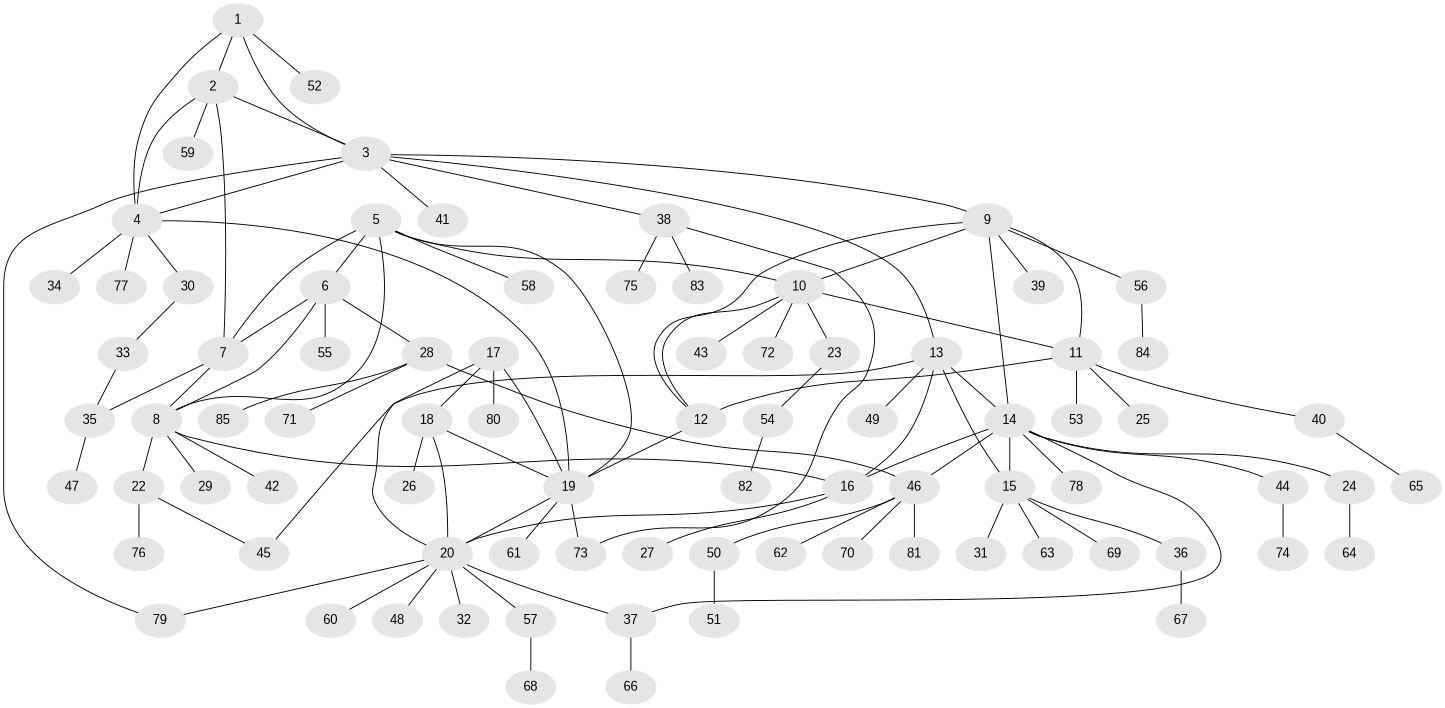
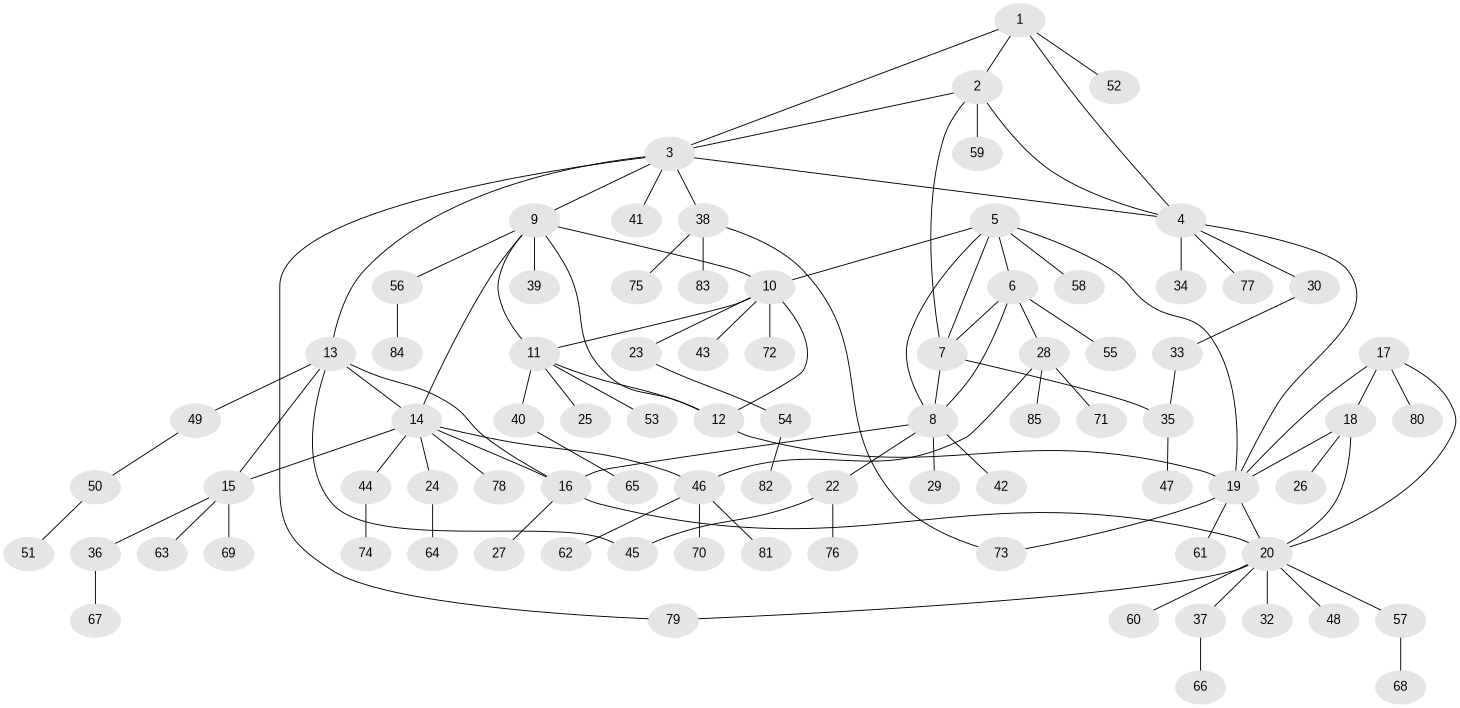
  graph {
    fontname="Liberation Sans"
    node [color=gray90 fontname="Liberation Sans" style=filled]
    edge [fontname="Liberation Sans"]
    1
    2
    3
    4
    52
    7
    59
    9
    13
    38
    41
    79
    19
    30
    34
    77
    8
    35
    10
    11
    12
    14
    39
    56
    16
    15
    45
    49
    73
    75
    83
    20
    61
    33
    5
    6
    58
    28
    55
    22
    29
    42
    23
    43
    72
    46
    71
    85
    47
    27
    76
    25
    40
    53
    24
    37
    44
    78
    84
    54
    65
-   31
    36
    63
    69
    64
    66
    74
    50
    62
    70
    81
    67
    32
    48
    57
    60
    17
    18
    80
    26
    68
    82
    51
    1 -- 2
    1 -- 3
    1 -- 4
    1 -- 52
    2 -- 3
    2 -- 4
    2 -- 7
    2 -- 59
    3 -- 4
    3 -- 9
    3 -- 13
    3 -- 38
    3 -- 41
    3 -- 79
    4 -- 19
    4 -- 30
    4 -- 34
    4 -- 77
    7 -- 8
    7 -- 35
    9 -- 10
    9 -- 11
    9 -- 12
    9 -- 14
    9 -- 39
    9 -- 56
    13 -- 14
    13 -- 16
    13 -- 15
    13 -- 45
    13 -- 49
    38 -- 73
    38 -- 75
    38 -- 83
    19 -- 73
    19 -- 20
    19 -- 61
    30 -- 33
    8 -- 16
    8 -- 22
    8 -- 29
    8 -- 42
    35 -- 47
    10 -- 11
    10 -- 12
    10 -- 23
    10 -- 43
    10 -- 72
    11 -- 12
    11 -- 25
    11 -- 40
    11 -- 53
    12 -- 19
    14 -- 16
    14 -- 15
    14 -- 46
    14 -- 24
-   14 -- 37
    14 -- 44
    14 -- 78
    56 -- 84
    16 -- 20
    16 -- 27
-   15 -- 31
    15 -- 36
    15 -- 63
    15 -- 69
    20 -- 79
    20 -- 37
    20 -- 32
    20 -- 48
    20 -- 57
    20 -- 60
    33 -- 35
    5 -- 7
    5 -- 19
    5 -- 8
    5 -- 10
    5 -- 6
    5 -- 58
    6 -- 7
    6 -- 8
    6 -- 28
    6 -- 55
    28 -- 46
    28 -- 71
    28 -- 85
    22 -- 45
    22 -- 76
    23 -- 54
-   46 -- 50
+   49 -- 50
    46 -- 62
    46 -- 70
    46 -- 81
    40 -- 65
    24 -- 64
    37 -- 66
    44 -- 74
    54 -- 82
    36 -- 67
    50 -- 51
    57 -- 68
    17 -- 19
    17 -- 20
    17 -- 18
    17 -- 80
    18 -- 19
    18 -- 20
    18 -- 26
  }
